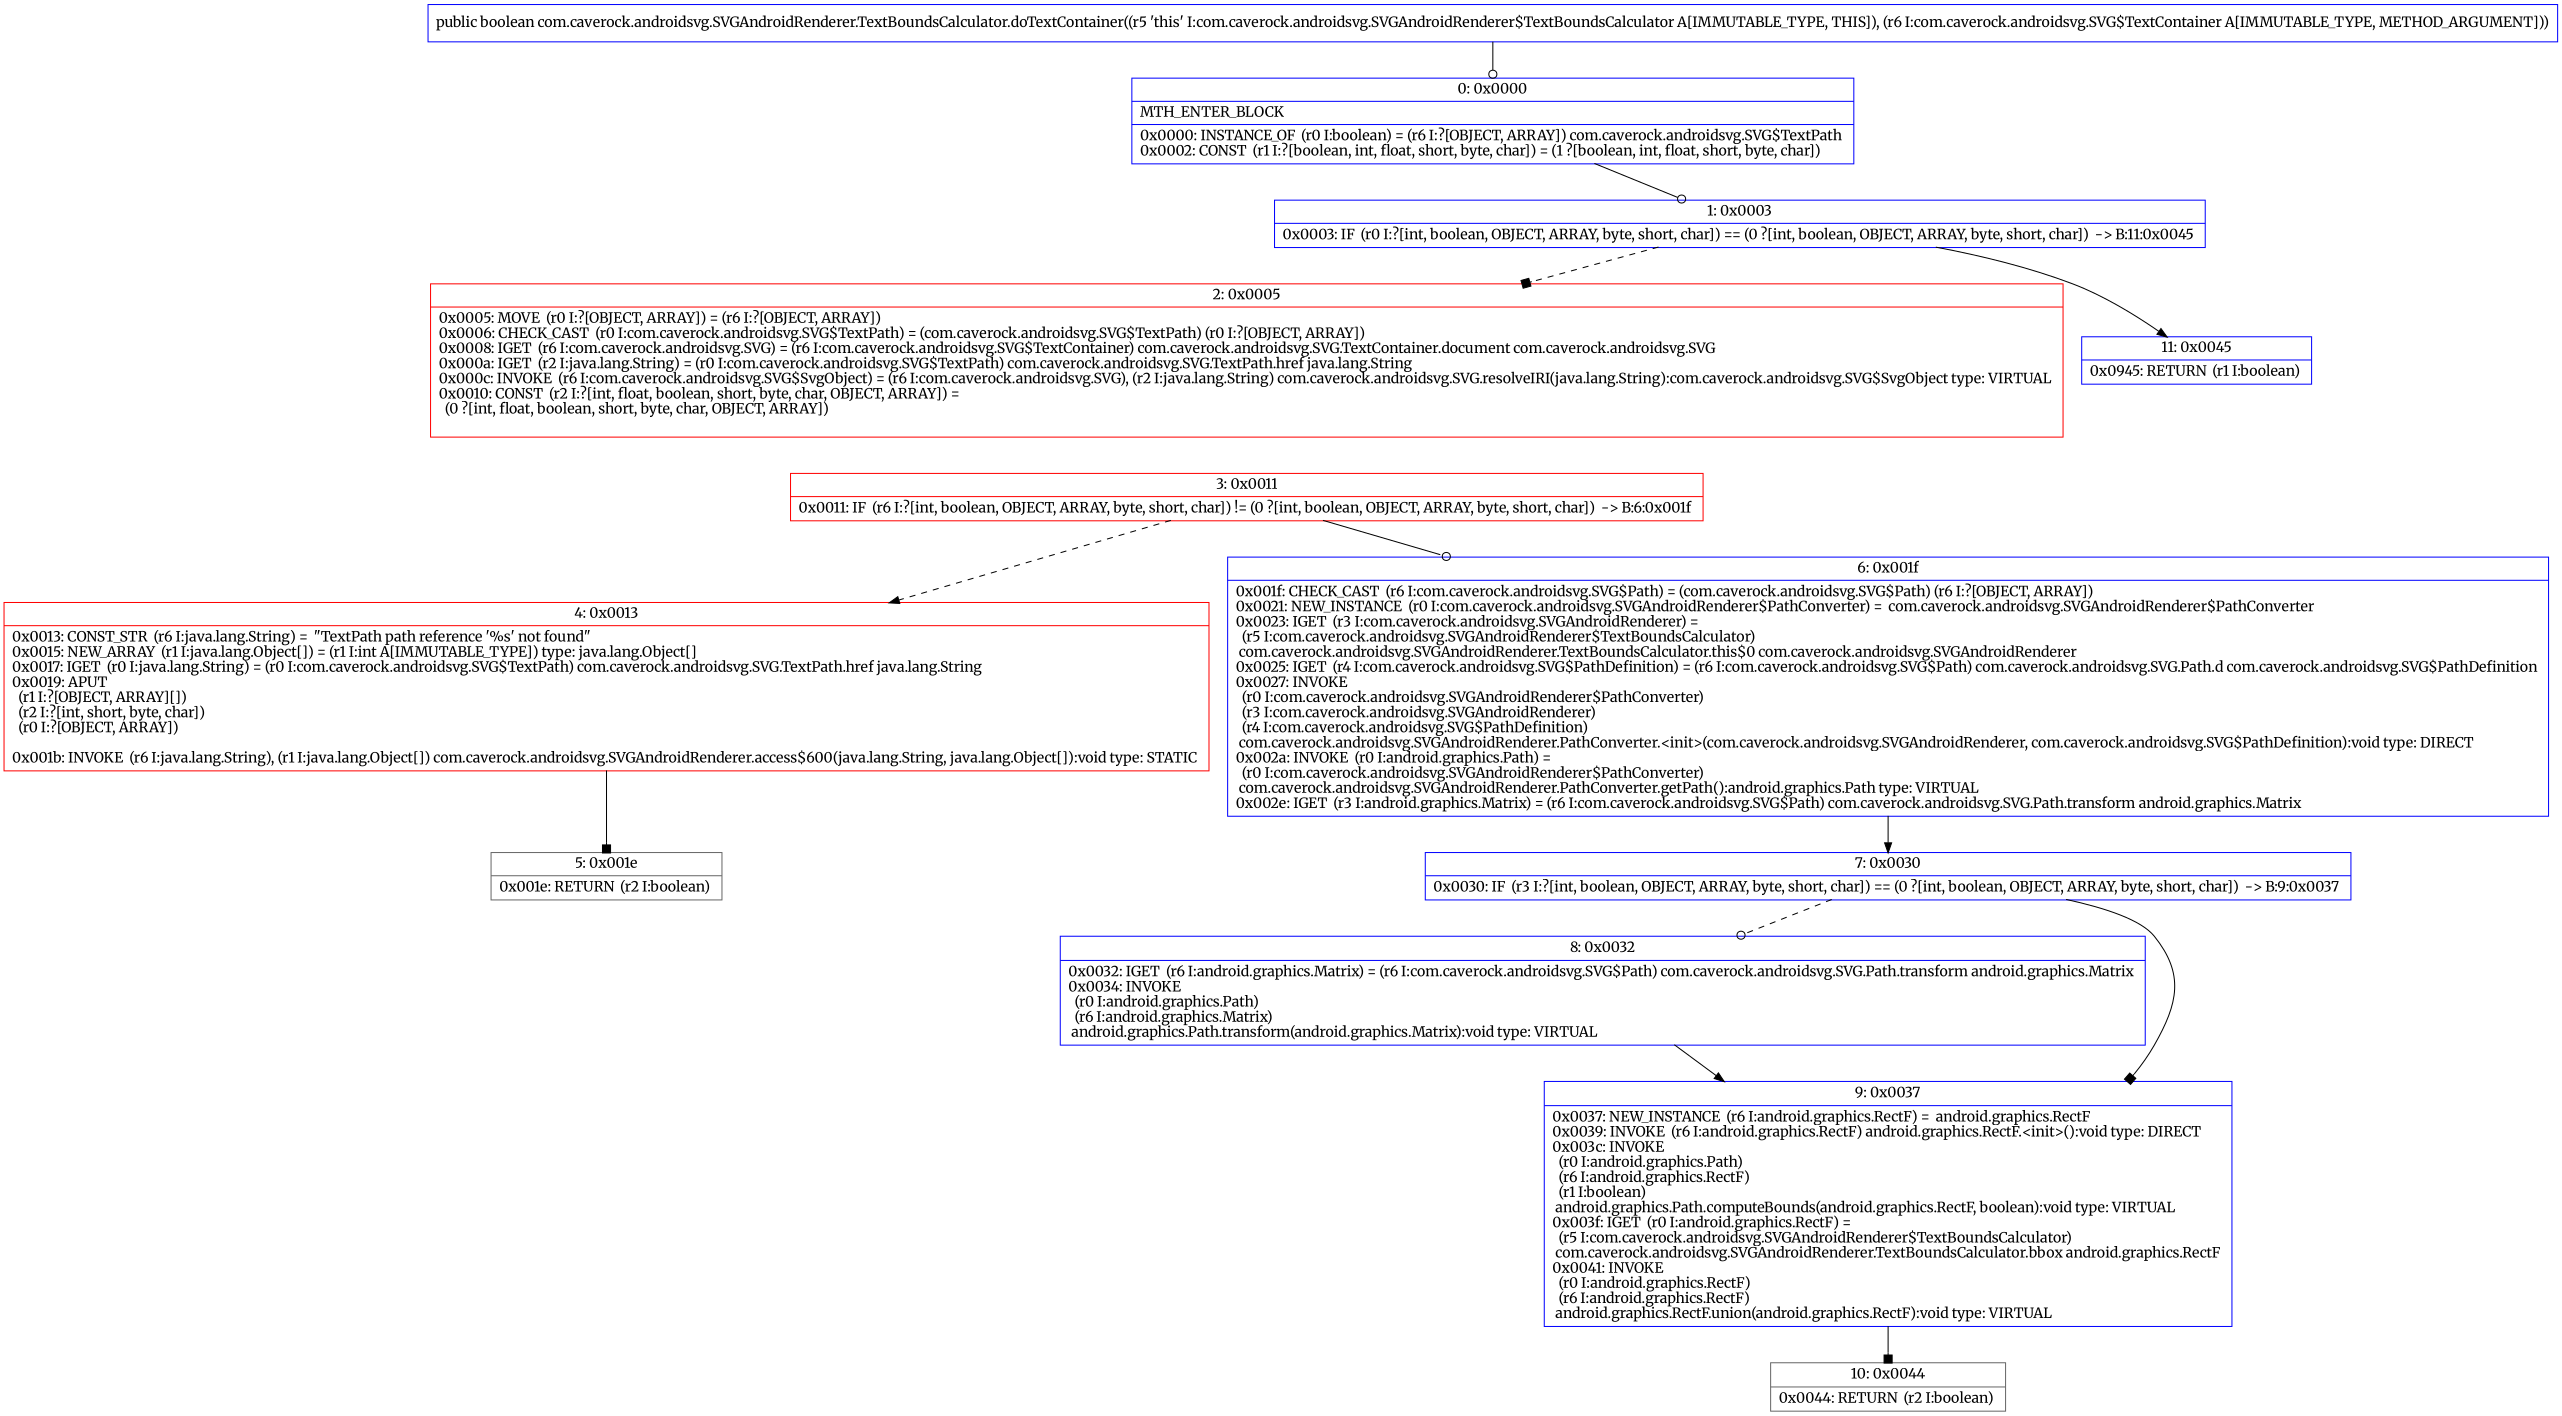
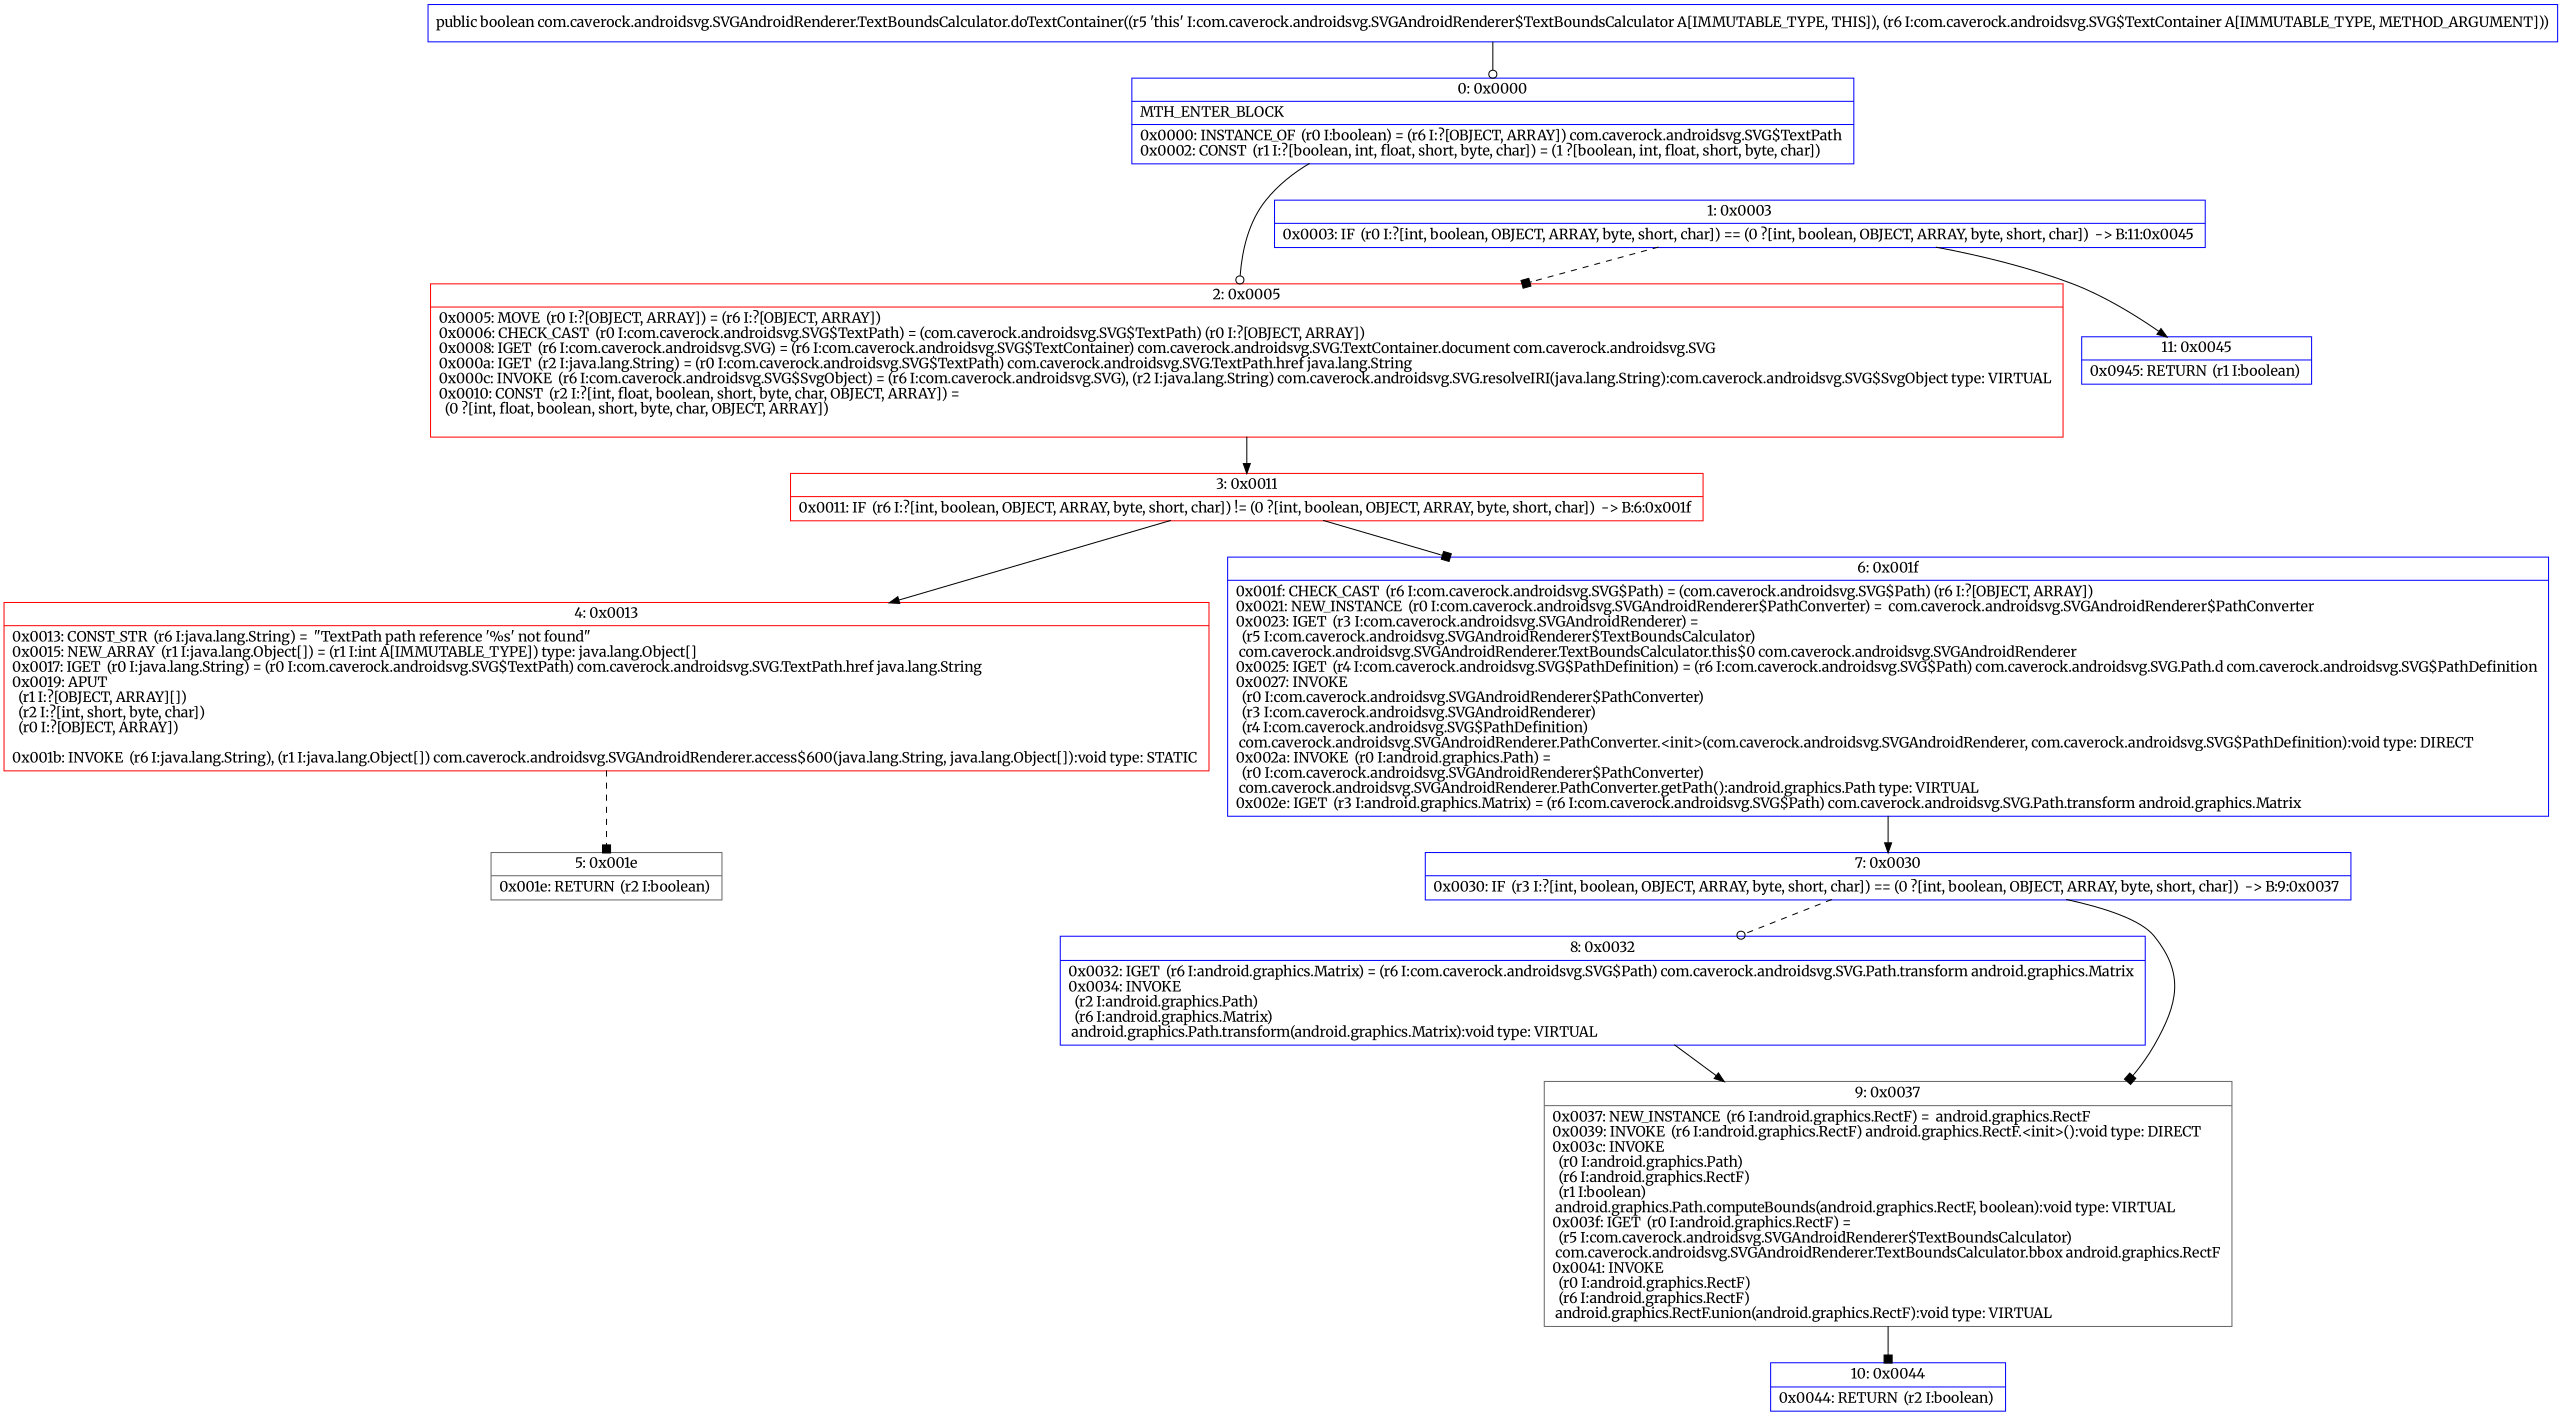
  digraph {
    fontname=Merriweather
    node [color=blue fontname=Merriweather shape=record]
    edge [arrowhead=box fontname=Merriweather]
    n1 [label="{0\:\ 0x0000|MTH_ENTER_BLOCK\l|0x0000: INSTANCE_OF  (r0 I:boolean) = (r6 I:?[OBJECT, ARRAY]) com.caverock.androidsvg.SVG$TextPath \l0x0002: CONST  (r1 I:?[boolean, int, float, short, byte, char]) = (1 ?[boolean, int, float, short, byte, char]) \l}"]
    n2 [label="{1\:\ 0x0003|0x0003: IF  (r0 I:?[int, boolean, OBJECT, ARRAY, byte, short, char]) == (0 ?[int, boolean, OBJECT, ARRAY, byte, short, char])  \-\> B:11:0x0045 \l}"]
    n3 [color=red label="{2\:\ 0x0005|0x0005: MOVE  (r0 I:?[OBJECT, ARRAY]) = (r6 I:?[OBJECT, ARRAY]) \l0x0006: CHECK_CAST  (r0 I:com.caverock.androidsvg.SVG$TextPath) = (com.caverock.androidsvg.SVG$TextPath) (r0 I:?[OBJECT, ARRAY]) \l0x0008: IGET  (r6 I:com.caverock.androidsvg.SVG) = (r6 I:com.caverock.androidsvg.SVG$TextContainer) com.caverock.androidsvg.SVG.TextContainer.document com.caverock.androidsvg.SVG \l0x000a: IGET  (r2 I:java.lang.String) = (r0 I:com.caverock.androidsvg.SVG$TextPath) com.caverock.androidsvg.SVG.TextPath.href java.lang.String \l0x000c: INVOKE  (r6 I:com.caverock.androidsvg.SVG$SvgObject) = (r6 I:com.caverock.androidsvg.SVG), (r2 I:java.lang.String) com.caverock.androidsvg.SVG.resolveIRI(java.lang.String):com.caverock.androidsvg.SVG$SvgObject type: VIRTUAL \l0x0010: CONST  (r2 I:?[int, float, boolean, short, byte, char, OBJECT, ARRAY]) = \l  (0 ?[int, float, boolean, short, byte, char, OBJECT, ARRAY])\l \l}"]
    n4 [label="{11\:\ 0x0045|0x0945: RETURN  (r1 I:boolean) \l}"]
    n5 [color=red label="{3\:\ 0x0011|0x0011: IF  (r6 I:?[int, boolean, OBJECT, ARRAY, byte, short, char]) != (0 ?[int, boolean, OBJECT, ARRAY, byte, short, char])  \-\> B:6:0x001f \l}"]
    n6 [color=red label="{4\:\ 0x0013|0x0013: CONST_STR  (r6 I:java.lang.String) =  \"TextPath path reference '%s' not found\" \l0x0015: NEW_ARRAY  (r1 I:java.lang.Object[]) = (r1 I:int A[IMMUTABLE_TYPE]) type: java.lang.Object[] \l0x0017: IGET  (r0 I:java.lang.String) = (r0 I:com.caverock.androidsvg.SVG$TextPath) com.caverock.androidsvg.SVG.TextPath.href java.lang.String \l0x0019: APUT  \l  (r1 I:?[OBJECT, ARRAY][])\l  (r2 I:?[int, short, byte, char])\l  (r0 I:?[OBJECT, ARRAY])\l \l0x001b: INVOKE  (r6 I:java.lang.String), (r1 I:java.lang.Object[]) com.caverock.androidsvg.SVGAndroidRenderer.access$600(java.lang.String, java.lang.Object[]):void type: STATIC \l}"]
    n7 [label="{6\:\ 0x001f|0x001f: CHECK_CAST  (r6 I:com.caverock.androidsvg.SVG$Path) = (com.caverock.androidsvg.SVG$Path) (r6 I:?[OBJECT, ARRAY]) \l0x0021: NEW_INSTANCE  (r0 I:com.caverock.androidsvg.SVGAndroidRenderer$PathConverter) =  com.caverock.androidsvg.SVGAndroidRenderer$PathConverter \l0x0023: IGET  (r3 I:com.caverock.androidsvg.SVGAndroidRenderer) = \l  (r5 I:com.caverock.androidsvg.SVGAndroidRenderer$TextBoundsCalculator)\l com.caverock.androidsvg.SVGAndroidRenderer.TextBoundsCalculator.this$0 com.caverock.androidsvg.SVGAndroidRenderer \l0x0025: IGET  (r4 I:com.caverock.androidsvg.SVG$PathDefinition) = (r6 I:com.caverock.androidsvg.SVG$Path) com.caverock.androidsvg.SVG.Path.d com.caverock.androidsvg.SVG$PathDefinition \l0x0027: INVOKE  \l  (r0 I:com.caverock.androidsvg.SVGAndroidRenderer$PathConverter)\l  (r3 I:com.caverock.androidsvg.SVGAndroidRenderer)\l  (r4 I:com.caverock.androidsvg.SVG$PathDefinition)\l com.caverock.androidsvg.SVGAndroidRenderer.PathConverter.\<init\>(com.caverock.androidsvg.SVGAndroidRenderer, com.caverock.androidsvg.SVG$PathDefinition):void type: DIRECT \l0x002a: INVOKE  (r0 I:android.graphics.Path) = \l  (r0 I:com.caverock.androidsvg.SVGAndroidRenderer$PathConverter)\l com.caverock.androidsvg.SVGAndroidRenderer.PathConverter.getPath():android.graphics.Path type: VIRTUAL \l0x002e: IGET  (r3 I:android.graphics.Matrix) = (r6 I:com.caverock.androidsvg.SVG$Path) com.caverock.androidsvg.SVG.Path.transform android.graphics.Matrix \l}"]
    n8 [color=gray40 label="{5\:\ 0x001e|0x001e: RETURN  (r2 I:boolean) \l}"]
    n9 [label="{7\:\ 0x0030|0x0030: IF  (r3 I:?[int, boolean, OBJECT, ARRAY, byte, short, char]) == (0 ?[int, boolean, OBJECT, ARRAY, byte, short, char])  \-\> B:9:0x0037 \l}"]
-   n10 [label="{8\:\ 0x0032|0x0032: IGET  (r6 I:android.graphics.Matrix) = (r6 I:com.caverock.androidsvg.SVG$Path) com.caverock.androidsvg.SVG.Path.transform android.graphics.Matrix \l0x0034: INVOKE  \l  (r0 I:android.graphics.Path)\l  (r6 I:android.graphics.Matrix)\l android.graphics.Path.transform(android.graphics.Matrix):void type: VIRTUAL \l}"]
-   n11 [label="{9\:\ 0x0037|0x0037: NEW_INSTANCE  (r6 I:android.graphics.RectF) =  android.graphics.RectF \l0x0039: INVOKE  (r6 I:android.graphics.RectF) android.graphics.RectF.\<init\>():void type: DIRECT \l0x003c: INVOKE  \l  (r0 I:android.graphics.Path)\l  (r6 I:android.graphics.RectF)\l  (r1 I:boolean)\l android.graphics.Path.computeBounds(android.graphics.RectF, boolean):void type: VIRTUAL \l0x003f: IGET  (r0 I:android.graphics.RectF) = \l  (r5 I:com.caverock.androidsvg.SVGAndroidRenderer$TextBoundsCalculator)\l com.caverock.androidsvg.SVGAndroidRenderer.TextBoundsCalculator.bbox android.graphics.RectF \l0x0041: INVOKE  \l  (r0 I:android.graphics.RectF)\l  (r6 I:android.graphics.RectF)\l android.graphics.RectF.union(android.graphics.RectF):void type: VIRTUAL \l}"]
-   n12 [color=gray40 label="{10\:\ 0x0044|0x0044: RETURN  (r2 I:boolean) \l}"]
+   n10 [label="{8\:\ 0x0032|0x0032: IGET  (r6 I:android.graphics.Matrix) = (r6 I:com.caverock.androidsvg.SVG$Path) com.caverock.androidsvg.SVG.Path.transform android.graphics.Matrix \l0x0034: INVOKE  \l  (r2 I:android.graphics.Path)\l  (r6 I:android.graphics.Matrix)\l android.graphics.Path.transform(android.graphics.Matrix):void type: VIRTUAL \l}"]
+   n11 [color=gray40 label="{9\:\ 0x0037|0x0037: NEW_INSTANCE  (r6 I:android.graphics.RectF) =  android.graphics.RectF \l0x0039: INVOKE  (r6 I:android.graphics.RectF) android.graphics.RectF.\<init\>():void type: DIRECT \l0x003c: INVOKE  \l  (r0 I:android.graphics.Path)\l  (r6 I:android.graphics.RectF)\l  (r1 I:boolean)\l android.graphics.Path.computeBounds(android.graphics.RectF, boolean):void type: VIRTUAL \l0x003f: IGET  (r0 I:android.graphics.RectF) = \l  (r5 I:com.caverock.androidsvg.SVGAndroidRenderer$TextBoundsCalculator)\l com.caverock.androidsvg.SVGAndroidRenderer.TextBoundsCalculator.bbox android.graphics.RectF \l0x0041: INVOKE  \l  (r0 I:android.graphics.RectF)\l  (r6 I:android.graphics.RectF)\l android.graphics.RectF.union(android.graphics.RectF):void type: VIRTUAL \l}"]
+   n12 [label="{10\:\ 0x0044|0x0044: RETURN  (r2 I:boolean) \l}"]
    n13 [label="{public boolean com.caverock.androidsvg.SVGAndroidRenderer.TextBoundsCalculator.doTextContainer((r5 'this' I:com.caverock.androidsvg.SVGAndroidRenderer$TextBoundsCalculator A[IMMUTABLE_TYPE, THIS]), (r6 I:com.caverock.androidsvg.SVG$TextContainer A[IMMUTABLE_TYPE, METHOD_ARGUMENT])) }"]
-   n1 -> n2 [arrowhead=odot]
+   n1 -> n3 [arrowhead=odot]
    n2 -> n3 [style=dashed]
    n2 -> n4 [arrowhead=normal]
-   n5 -> n6 [arrowhead=normal style=dashed]
-   n5 -> n7 [arrowhead=odot]
-   n6 -> n8
+   n3 -> n5 [arrowhead=normal]
+   n5 -> n6 [arrowhead=normal style=solid]
+   n5 -> n7
+   n6 -> n8 [style=dashed]
    n7 -> n9 [arrowhead=normal]
    n9 -> n10 [arrowhead=odot style=dashed]
    n9 -> n11
    n10 -> n11 [arrowhead=normal]
    n11 -> n12
    n13 -> n1 [arrowhead=odot]
  }
